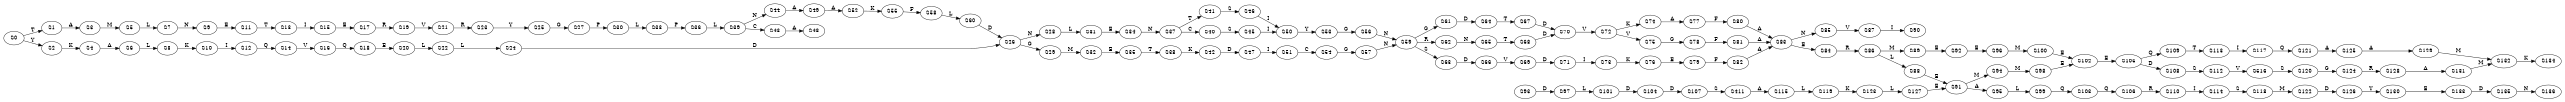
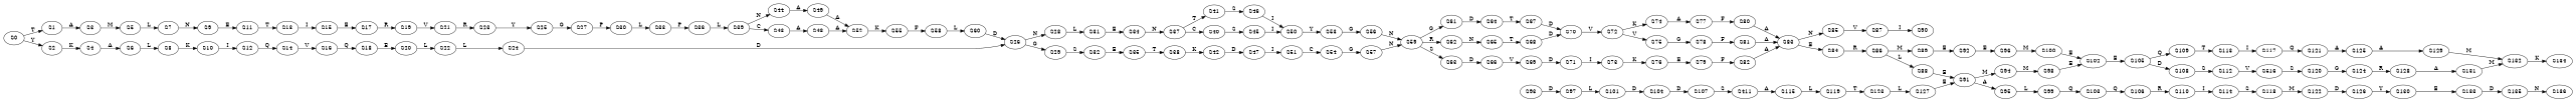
  strict digraph {
    rankdir=LR
    S0
    S1
    S2
    S3
    S4
    S5
    S6
    S7
    S8
    S9
    S10
    S11
    S12
    S13
    S14
    S15
    S16
    S17
    S18
    S19
    S20
    S21
    S22
    S23
    S24
    S25
    S26
    S27
    S28
    S29
    S30
    S31
    S32
    S33
    S34
    S35
    S36
    S37
    S38
    S39
    S40
    S41
    S42
    S43
    S44
    S45
    S46
    S47
    S48
    S49
    S50
    S51
    S52
    S53
    S54
    S55
    S56
    S57
    S58
    S59
    S60
    S61
    S62
    S63
    S64
    S65
    S66
    S67
    S68
    S69
    S70
    S71
    S72
    S73
    S74
    S75
    S76
    S77
    S78
    S79
    S80
    S81
    S82
    S83
    S84
    S85
    S86
    S87
    S88
    S89
    S90
    S91
    S92
    S94
    S95
    S96
    S93
    S97
    S98
    S99
    S100
    S101
    S102
    S103
    S104
    S105
    S106
    S107
    S108
    S109
    S110
    n112 [label=S411]
    S112
    S113
    S114
    S115
    n117 [label=S516]
    S117
    S118
    S119
    S120
    S121
    S122
    S123
    S124
    S125
    S126
    S127
    S128
    S129
    S130
    S131
    S132
    S133
    S134
    S135
    S136
    S0 -> S1 [label=T]
    S0 -> S2 [label=Y]
    S1 -> S3 [label=A]
    S2 -> S4 [label=K]
    S3 -> S5 [label=M]
    S4 -> S6 [label=A]
    S5 -> S7 [label=L]
    S6 -> S8 [label=L]
    S7 -> S9 [label=N]
    S8 -> S10 [label=K]
    S9 -> S11 [label=E]
    S10 -> S12 [label=I]
    S11 -> S13 [label=T]
    S12 -> S14 [label=Q]
    S13 -> S15 [label=I]
    S14 -> S16 [label=V]
    S15 -> S17 [label=E]
    S16 -> S18 [label=Q]
    S17 -> S19 [label=R]
    S18 -> S20 [label=E]
    S19 -> S21 [label=V]
    S20 -> S22 [label=L]
    S21 -> S23 [label=R]
    S22 -> S24 [label=L]
    S23 -> S25 [label=Y]
    S24 -> S26 [label=D]
    S25 -> S27 [label=G]
    S26 -> S28 [label=N]
    S26 -> S29 [label=G]
    S27 -> S30 [label=P]
    S28 -> S31 [label=L]
-   S29 -> S32 [label=M]
+   S29 -> S32 [label=S]
    S30 -> S33 [label=L]
    S31 -> S34 [label=E]
    S32 -> S35 [label=E]
    S33 -> S36 [label=P]
    S34 -> S37 [label=N]
    S35 -> S38 [label=T]
    S36 -> S39 [label=L]
    S37 -> S40 [label=C]
    S37 -> S41 [label=T]
    S38 -> S42 [label=K]
    S39 -> S43 [label=C]
    S39 -> S44 [label=N]
    S40 -> S45 [label=S]
    S41 -> S46 [label=S]
    S42 -> S47 [label=D]
    S43 -> S48 [label=A]
    S44 -> S49 [label=A]
    S45 -> S50 [label=I]
    S46 -> S50 [label=I]
    S47 -> S51 [label=I]
+   S48 -> S52 [label=A]
    S49 -> S52 [label=A]
    S50 -> S53 [label=Y]
    S51 -> S54 [label=C]
    S52 -> S55 [label=K]
    S53 -> S56 [label=G]
    S54 -> S57 [label=G]
    S55 -> S58 [label=F]
    S56 -> S59 [label=N]
    S57 -> S59 [label=N]
    S58 -> S60 [label=L]
    S59 -> S61 [label=G]
    S59 -> S62 [label=R]
    S59 -> S63 [label=S]
    S60 -> S26 [label=D]
    S61 -> S64 [label=D]
    S62 -> S65 [label=N]
    S63 -> S66 [label=D]
    S64 -> S67 [label=T]
    S65 -> S68 [label=T]
    S66 -> S69 [label=V]
    S67 -> S70 [label=D]
    S68 -> S70 [label=D]
    S69 -> S71 [label=D]
    S70 -> S72 [label=V]
    S71 -> S73 [label=I]
    S72 -> S74 [label=K]
    S72 -> S75 [label=V]
    S73 -> S76 [label=K]
    S74 -> S77 [label=A]
    S75 -> S78 [label=G]
    S76 -> S79 [label=E]
    S77 -> S80 [label=F]
    S78 -> S81 [label=F]
    S79 -> S82 [label=F]
    S80 -> S83 [label=A]
    S81 -> S83 [label=A]
    S82 -> S83 [label=A]
    S83 -> S84 [label=E]
    S83 -> S85 [label=N]
    S84 -> S86 [label=R]
    S85 -> S87 [label=V]
    S86 -> S88 [label=L]
    S86 -> S89 [label=M]
    S87 -> S90 [label=I]
    S88 -> S91 [label=E]
    S89 -> S92 [label=E]
    S91 -> S94 [label=M]
    S91 -> S95 [label=A]
    S92 -> S96 [label=E]
    S94 -> S98 [label=M]
    S95 -> S99 [label=L]
    S96 -> S100 [label=M]
    S93 -> S97 [label=D]
    S97 -> S101 [label=L]
    S98 -> S102 [label=E]
    S99 -> S103 [label=Q]
    S100 -> S102 [label=E]
    S101 -> S104 [label=D]
    S102 -> S105 [label=E]
    S103 -> S106 [label=Q]
    S104 -> S107 [label=D]
    S105 -> S108 [label=D]
    S105 -> S109 [label=Q]
    S106 -> S110 [label=R]
    S107 -> n112 [label=S]
    S108 -> S112 [label=S]
    S109 -> S113 [label=T]
    S110 -> S114 [label=I]
    n112 -> S115 [label=A]
    S112 -> n117 [label=V]
    S113 -> S117 [label=I]
    S114 -> S118 [label=S]
    S115 -> S119 [label=L]
    n117 -> S120 [label=S]
    S117 -> S121 [label=Q]
    S118 -> S122 [label=M]
-   S119 -> S123 [label=K]
+   S119 -> S123 [label=T]
    S120 -> S124 [label=G]
    S121 -> S125 [label=A]
    S122 -> S126 [label=D]
    S123 -> S127 [label=L]
    S124 -> S128 [label=R]
    S125 -> S129 [label=A]
    S126 -> S130 [label=Y]
    S127 -> S91 [label=E]
    S128 -> S131 [label=A]
    S129 -> S132 [label=M]
    S130 -> S133 [label=E]
    S131 -> S132 [label=M]
    S132 -> S134 [label=K]
    S133 -> S135 [label=D]
    S135 -> S136 [label=N]
  }
